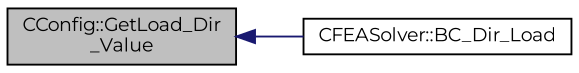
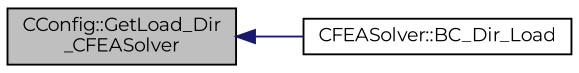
  digraph {
    rankdir=LR
    fontname=Montserrat
    node [color=black fontname=Montserrat fontsize=10 shape=record style=filled]
-   n1 [fillcolor=grey75 fontcolor=black height=0.2 label="CConfig::GetLoad_Dir\l_Value" width=0.4]
+   n1 [fillcolor=grey75 fontcolor=black height=0.2 label="CConfig::GetLoad_Dir\l_CFEASolver" width=0.4]
    n2 [fillcolor=white height=0.2 label="CFEASolver::BC_Dir_Load" width=0.4]
    n1 -> n2 [color=midnightblue dir=back fontname=Montserrat fontsize=10 labelfontname=Helvetica labelfontsize=10 style=solid]
  }
